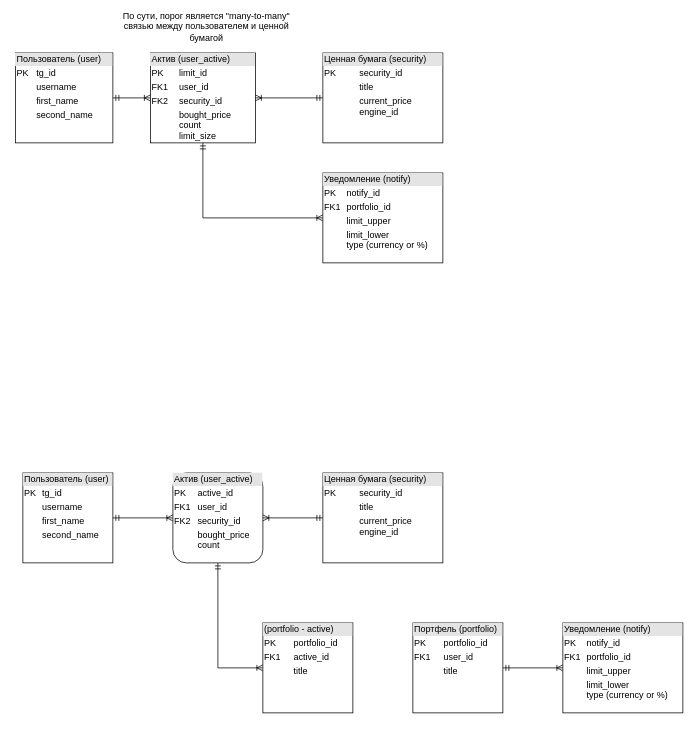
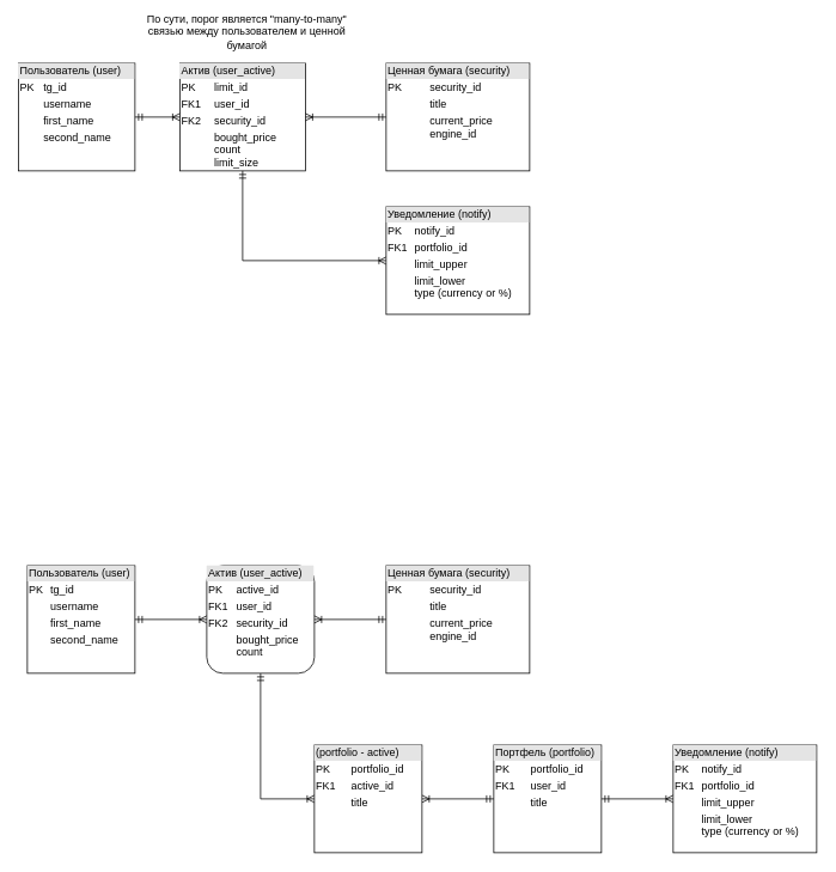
  <mxCell id="0" />
  <mxCell id="1" parent="0" />
  <mxCell id="2" value="&lt;div style=&quot;box-sizing: border-box; width: 100%; background: rgb(228, 228, 228); padding: 2px;&quot;&gt;Пользователь (user)&lt;/div&gt;&lt;table style=&quot;width:100%;font-size:1em;&quot; cellpadding=&quot;2&quot; cellspacing=&quot;0&quot;&gt;&lt;tbody&gt;&lt;tr&gt;&lt;td&gt;PK&lt;/td&gt;&lt;td&gt;tg_id&lt;/td&gt;&lt;/tr&gt;&lt;tr&gt;&lt;td&gt;&lt;br&gt;&lt;/td&gt;&lt;td&gt;username&lt;/td&gt;&lt;/tr&gt;&lt;tr&gt;&lt;td&gt;&lt;/td&gt;&lt;td&gt;first_name&lt;/td&gt;&lt;/tr&gt;&lt;tr&gt;&lt;td&gt;&lt;br&gt;&lt;/td&gt;&lt;td&gt;second_name&lt;/td&gt;&lt;/tr&gt;&lt;tr&gt;&lt;td&gt;&lt;br&gt;&lt;/td&gt;&lt;td&gt;&lt;br&gt;&lt;/td&gt;&lt;/tr&gt;&lt;tr&gt;&lt;td&gt;&lt;br&gt;&lt;/td&gt;&lt;td&gt;&lt;br&gt;&lt;/td&gt;&lt;/tr&gt;&lt;tr&gt;&lt;td&gt;&lt;/td&gt;&lt;td&gt;&lt;br&gt;&lt;/td&gt;&lt;/tr&gt;&lt;tr&gt;&lt;td&gt;&lt;br&gt;&lt;/td&gt;&lt;td&gt;&lt;br&gt;&lt;br&gt;&lt;/td&gt;&lt;/tr&gt;&lt;/tbody&gt;&lt;/table&gt;" style="verticalAlign=top;align=left;overflow=fill;html=1;whiteSpace=wrap;" parent="1" vertex="1"><mxGeometry x="20" y="70" width="130" height="120" as="geometry" /></mxCell>
  <mxCell id="3" value="&lt;div style=&quot;box-sizing: border-box; width: 100%; background: rgb(228, 228, 228); padding: 2px;&quot;&gt;Ценная бумага (security)&lt;/div&gt;&lt;table style=&quot;width:100%;font-size:1em;&quot; cellpadding=&quot;2&quot; cellspacing=&quot;0&quot;&gt;&lt;tbody&gt;&lt;tr&gt;&lt;td&gt;PK&lt;/td&gt;&lt;td&gt;security_id&lt;/td&gt;&lt;/tr&gt;&lt;tr&gt;&lt;td&gt;&lt;br&gt;&lt;/td&gt;&lt;td&gt;title&lt;/td&gt;&lt;/tr&gt;&lt;tr&gt;&lt;td&gt;&lt;span style=&quot;white-space: pre;&quot;&gt;&#09;&lt;/span&gt;&lt;/td&gt;&lt;td&gt;current_price&lt;br&gt;engine_id&lt;/td&gt;&lt;/tr&gt;&lt;tr&gt;&lt;td&gt;&lt;br&gt;&lt;/td&gt;&lt;td&gt;&lt;br&gt;&lt;/td&gt;&lt;/tr&gt;&lt;tr&gt;&lt;td&gt;&lt;br&gt;&lt;/td&gt;&lt;td&gt;&lt;br&gt;&lt;/td&gt;&lt;/tr&gt;&lt;/tbody&gt;&lt;/table&gt;" style="verticalAlign=top;align=left;overflow=fill;html=1;whiteSpace=wrap;" parent="1" vertex="1"><mxGeometry x="430" y="70" width="160" height="120" as="geometry" /></mxCell>
  <mxCell id="4" value="&lt;div style=&quot;box-sizing: border-box; width: 100%; background: rgb(228, 228, 228); padding: 2px;&quot;&gt;Актив (user_active)&lt;/div&gt;&lt;table style=&quot;width:100%;font-size:1em;&quot; cellpadding=&quot;2&quot; cellspacing=&quot;0&quot;&gt;&lt;tbody&gt;&lt;tr&gt;&lt;td&gt;PK&lt;/td&gt;&lt;td&gt;limit_id&lt;/td&gt;&lt;/tr&gt;&lt;tr&gt;&lt;td&gt;FK1&lt;/td&gt;&lt;td&gt;user_id&lt;/td&gt;&lt;/tr&gt;&lt;tr&gt;&lt;td&gt;FK2&lt;/td&gt;&lt;td&gt;security_id&lt;/td&gt;&lt;/tr&gt;&lt;tr&gt;&lt;td&gt;&lt;br&gt;&lt;/td&gt;&lt;td&gt;bought_price&lt;br&gt;count&lt;br&gt;limit_size&lt;/td&gt;&lt;/tr&gt;&lt;/tbody&gt;&lt;/table&gt;" style="verticalAlign=top;align=left;overflow=fill;html=1;whiteSpace=wrap;" parent="1" vertex="1"><mxGeometry x="200" y="70" width="140" height="120" as="geometry" /></mxCell>
  <mxCell id="5" value="" style="edgeStyle=orthogonalEdgeStyle;fontSize=12;html=1;endArrow=ERmandOne;startArrow=ERoneToMany;rounded=0;entryX=0;entryY=0.5;entryDx=0;entryDy=0;startFill=0;exitX=1;exitY=0.5;exitDx=0;exitDy=0;" parent="1" source="4" target="3" edge="1"><mxGeometry width="100" height="100" relative="1" as="geometry"><mxPoint x="367" y="210" as="sourcePoint" /><mxPoint x="530" y="290" as="targetPoint" /></mxGeometry></mxCell>
  <mxCell id="6" value="" style="edgeStyle=orthogonalEdgeStyle;fontSize=12;html=1;endArrow=ERoneToMany;rounded=0;exitX=1;exitY=0.5;exitDx=0;exitDy=0;entryX=0;entryY=0.5;entryDx=0;entryDy=0;startArrow=ERmandOne;startFill=0;" parent="1" source="2" target="4" edge="1"><mxGeometry width="100" height="100" relative="1" as="geometry"><mxPoint x="80" y="390" as="sourcePoint" /><mxPoint x="180" y="290" as="targetPoint" /></mxGeometry></mxCell>
  <mxCell id="7" value="По сути, порог является &quot;many-to-many&quot; связью между пользователем и ценной бумагой" style="text;html=1;strokeColor=none;fillColor=none;align=center;verticalAlign=middle;whiteSpace=wrap;rounded=0;" parent="1" vertex="1"><mxGeometry x="150" y="20" width="250" height="30" as="geometry" /></mxCell>
  <mxCell id="8" value="&lt;div style=&quot;box-sizing: border-box; width: 100%; background: rgb(228, 228, 228); padding: 2px;&quot;&gt;Пользователь (user)&lt;/div&gt;&lt;table style=&quot;width:100%;font-size:1em;&quot; cellpadding=&quot;2&quot; cellspacing=&quot;0&quot;&gt;&lt;tbody&gt;&lt;tr&gt;&lt;td&gt;PK&lt;/td&gt;&lt;td&gt;tg_id&lt;/td&gt;&lt;/tr&gt;&lt;tr&gt;&lt;td&gt;&lt;br&gt;&lt;/td&gt;&lt;td&gt;username&lt;/td&gt;&lt;/tr&gt;&lt;tr&gt;&lt;td&gt;&lt;/td&gt;&lt;td&gt;first_name&lt;/td&gt;&lt;/tr&gt;&lt;tr&gt;&lt;td&gt;&lt;br&gt;&lt;/td&gt;&lt;td&gt;second_name&lt;/td&gt;&lt;/tr&gt;&lt;tr&gt;&lt;td&gt;&lt;br&gt;&lt;/td&gt;&lt;td&gt;&lt;br&gt;&lt;/td&gt;&lt;/tr&gt;&lt;tr&gt;&lt;td&gt;&lt;br&gt;&lt;/td&gt;&lt;td&gt;&lt;br&gt;&lt;/td&gt;&lt;/tr&gt;&lt;tr&gt;&lt;td&gt;&lt;/td&gt;&lt;td&gt;&lt;br&gt;&lt;/td&gt;&lt;/tr&gt;&lt;tr&gt;&lt;td&gt;&lt;br&gt;&lt;/td&gt;&lt;td&gt;&lt;br&gt;&lt;br&gt;&lt;/td&gt;&lt;/tr&gt;&lt;/tbody&gt;&lt;/table&gt;" style="verticalAlign=top;align=left;overflow=fill;html=1;whiteSpace=wrap;" parent="1" vertex="1"><mxGeometry x="30" y="630" width="120" height="120" as="geometry" /></mxCell>
  <mxCell id="9" value="&lt;div style=&quot;box-sizing: border-box; width: 100%; background: rgb(228, 228, 228); padding: 2px;&quot;&gt;Ценная бумага (security)&lt;/div&gt;&lt;table style=&quot;width:100%;font-size:1em;&quot; cellpadding=&quot;2&quot; cellspacing=&quot;0&quot;&gt;&lt;tbody&gt;&lt;tr&gt;&lt;td&gt;PK&lt;/td&gt;&lt;td&gt;security_id&lt;/td&gt;&lt;/tr&gt;&lt;tr&gt;&lt;td&gt;&lt;br&gt;&lt;/td&gt;&lt;td&gt;title&lt;/td&gt;&lt;/tr&gt;&lt;tr&gt;&lt;td&gt;&lt;span style=&quot;white-space: pre;&quot;&gt;&#09;&lt;/span&gt;&lt;/td&gt;&lt;td&gt;current_price&lt;br&gt;engine_id&lt;/td&gt;&lt;/tr&gt;&lt;tr&gt;&lt;td&gt;&lt;br&gt;&lt;/td&gt;&lt;td&gt;&lt;br&gt;&lt;/td&gt;&lt;/tr&gt;&lt;tr&gt;&lt;td&gt;&lt;br&gt;&lt;/td&gt;&lt;td&gt;&lt;br&gt;&lt;/td&gt;&lt;/tr&gt;&lt;/tbody&gt;&lt;/table&gt;" style="verticalAlign=top;align=left;overflow=fill;html=1;whiteSpace=wrap;" parent="1" vertex="1"><mxGeometry x="430" y="630" width="160" height="120" as="geometry" /></mxCell>
  <mxCell id="10" style="edgeStyle=orthogonalEdgeStyle;rounded=0;orthogonalLoop=1;jettySize=auto;html=1;exitX=0.5;exitY=1;exitDx=0;exitDy=0;entryX=0;entryY=0.5;entryDx=0;entryDy=0;startArrow=ERmandOne;startFill=0;endArrow=ERoneToMany;endFill=0;" parent="1" source="11" target="18" edge="1"><mxGeometry relative="1" as="geometry" /></mxCell>
  <mxCell id="11" value="&lt;div style=&quot;box-sizing: border-box; width: 100%; background: rgb(228, 228, 228); padding: 2px;&quot;&gt;Актив (user_active)&lt;/div&gt;&lt;table style=&quot;width:100%;font-size:1em;&quot; cellpadding=&quot;2&quot; cellspacing=&quot;0&quot;&gt;&lt;tbody&gt;&lt;tr&gt;&lt;td&gt;PK&lt;/td&gt;&lt;td&gt;active_id&lt;/td&gt;&lt;/tr&gt;&lt;tr&gt;&lt;td&gt;FK1&lt;/td&gt;&lt;td&gt;user_id&lt;/td&gt;&lt;/tr&gt;&lt;tr&gt;&lt;td&gt;FK2&lt;/td&gt;&lt;td&gt;security_id&lt;/td&gt;&lt;/tr&gt;&lt;tr&gt;&lt;td&gt;&lt;br&gt;&lt;/td&gt;&lt;td&gt;bought_price&lt;br&gt;count&lt;/td&gt;&lt;/tr&gt;&lt;/tbody&gt;&lt;/table&gt;" style="verticalAlign=top;align=left;overflow=fill;html=1;whiteSpace=wrap;rounded=1;" parent="1" vertex="1"><mxGeometry x="230" y="630" width="120" height="120" as="geometry" /></mxCell>
  <mxCell id="12" value="" style="edgeStyle=orthogonalEdgeStyle;fontSize=12;html=1;endArrow=ERmandOne;startArrow=ERoneToMany;rounded=0;entryX=0;entryY=0.5;entryDx=0;entryDy=0;startFill=0;exitX=1;exitY=0.5;exitDx=0;exitDy=0;" parent="1" source="11" target="9" edge="1"><mxGeometry width="100" height="100" relative="1" as="geometry"><mxPoint x="370" y="696" as="sourcePoint" /><mxPoint x="524" y="680" as="targetPoint" /></mxGeometry></mxCell>
  <mxCell id="13" value="" style="edgeStyle=orthogonalEdgeStyle;fontSize=12;html=1;endArrow=ERoneToMany;rounded=0;exitX=1;exitY=0.5;exitDx=0;exitDy=0;entryX=0;entryY=0.5;entryDx=0;entryDy=0;startArrow=ERmandOne;startFill=0;" parent="1" source="8" target="11" edge="1"><mxGeometry width="100" height="100" relative="1" as="geometry"><mxPoint x="74" y="780" as="sourcePoint" /><mxPoint x="174" y="680" as="targetPoint" /></mxGeometry></mxCell>
  <mxCell id="14" style="edgeStyle=orthogonalEdgeStyle;rounded=0;orthogonalLoop=1;jettySize=auto;html=1;entryX=1;entryY=0.5;entryDx=0;entryDy=0;endArrow=ERmandOne;endFill=0;startArrow=ERoneToMany;startFill=0;" parent="1" source="15" target="16" edge="1"><mxGeometry relative="1" as="geometry" /></mxCell>
  <mxCell id="15" value="&lt;div style=&quot;box-sizing: border-box; width: 100%; background: rgb(228, 228, 228); padding: 2px;&quot;&gt;Уведомление (notify)&lt;/div&gt;&lt;table style=&quot;width:100%;font-size:1em;&quot; cellpadding=&quot;2&quot; cellspacing=&quot;0&quot;&gt;&lt;tbody&gt;&lt;tr&gt;&lt;td&gt;PK&lt;/td&gt;&lt;td&gt;notify_id&lt;/td&gt;&lt;/tr&gt;&lt;tr&gt;&lt;td&gt;FK1&lt;/td&gt;&lt;td&gt;portfolio_id&lt;/td&gt;&lt;/tr&gt;&lt;tr&gt;&lt;td&gt;&lt;br&gt;&lt;/td&gt;&lt;td&gt;limit_upper&lt;/td&gt;&lt;/tr&gt;&lt;tr&gt;&lt;td&gt;&lt;br&gt;&lt;/td&gt;&lt;td&gt;limit_lower&lt;br&gt;type (currency or %)&lt;br&gt;&lt;/td&gt;&lt;/tr&gt;&lt;/tbody&gt;&lt;/table&gt;" style="verticalAlign=top;align=left;overflow=fill;html=1;whiteSpace=wrap;" parent="1" vertex="1"><mxGeometry x="750" y="830" width="160" height="120" as="geometry" /></mxCell>
  <mxCell id="16" value="&lt;div style=&quot;box-sizing: border-box; width: 100%; background: rgb(228, 228, 228); padding: 2px;&quot;&gt;Портфель (portfolio)&lt;/div&gt;&lt;table style=&quot;width:100%;font-size:1em;&quot; cellpadding=&quot;2&quot; cellspacing=&quot;0&quot;&gt;&lt;tbody&gt;&lt;tr&gt;&lt;td&gt;PK&lt;/td&gt;&lt;td&gt;portfolio_id&lt;/td&gt;&lt;/tr&gt;&lt;tr&gt;&lt;td&gt;FK1&lt;/td&gt;&lt;td&gt;user_id&lt;/td&gt;&lt;/tr&gt;&lt;tr&gt;&lt;td&gt;&lt;span style=&quot;white-space: pre;&quot;&gt;&#09;&lt;/span&gt;&lt;/td&gt;&lt;td&gt;title&lt;br&gt;&lt;/td&gt;&lt;/tr&gt;&lt;tr&gt;&lt;td&gt;&lt;br&gt;&lt;/td&gt;&lt;td&gt;&lt;br&gt;&lt;/td&gt;&lt;/tr&gt;&lt;tr&gt;&lt;td&gt;&lt;br&gt;&lt;/td&gt;&lt;td&gt;&lt;br&gt;&lt;/td&gt;&lt;/tr&gt;&lt;/tbody&gt;&lt;/table&gt;" style="verticalAlign=top;align=left;overflow=fill;html=1;whiteSpace=wrap;" parent="1" vertex="1"><mxGeometry x="550" y="830" width="120" height="120" as="geometry" /></mxCell>
+ <mxCell id="17" value="" style="edgeStyle=orthogonalEdgeStyle;rounded=0;orthogonalLoop=1;jettySize=auto;html=1;startArrow=ERoneToMany;startFill=0;endArrow=ERmandOne;endFill=0;" parent="1" source="18" target="16" edge="1"><mxGeometry relative="1" as="geometry" /></mxCell>
  <mxCell id="18" value="&lt;div style=&quot;box-sizing: border-box; width: 100%; background: rgb(228, 228, 228); padding: 2px;&quot;&gt;(portfolio - active)&lt;/div&gt;&lt;table style=&quot;width:100%;font-size:1em;&quot; cellpadding=&quot;2&quot; cellspacing=&quot;0&quot;&gt;&lt;tbody&gt;&lt;tr&gt;&lt;td&gt;PK&lt;/td&gt;&lt;td&gt;portfolio_id&lt;/td&gt;&lt;/tr&gt;&lt;tr&gt;&lt;td&gt;FK1&lt;/td&gt;&lt;td&gt;active_id&lt;/td&gt;&lt;/tr&gt;&lt;tr&gt;&lt;td&gt;&lt;span style=&quot;white-space: pre;&quot;&gt;&#09;&lt;/span&gt;&lt;/td&gt;&lt;td&gt;title&lt;br&gt;&lt;/td&gt;&lt;/tr&gt;&lt;tr&gt;&lt;td&gt;&lt;br&gt;&lt;/td&gt;&lt;td&gt;&lt;br&gt;&lt;/td&gt;&lt;/tr&gt;&lt;tr&gt;&lt;td&gt;&lt;br&gt;&lt;/td&gt;&lt;td&gt;&lt;br&gt;&lt;/td&gt;&lt;/tr&gt;&lt;/tbody&gt;&lt;/table&gt;" style="verticalAlign=top;align=left;overflow=fill;html=1;whiteSpace=wrap;" parent="1" vertex="1"><mxGeometry x="350" y="830" width="120" height="120" as="geometry" /></mxCell>
  <mxCell id="19" style="edgeStyle=orthogonalEdgeStyle;rounded=0;orthogonalLoop=1;jettySize=auto;html=1;exitX=0;exitY=0.5;exitDx=0;exitDy=0;entryX=0.5;entryY=1;entryDx=0;entryDy=0;startArrow=ERoneToMany;startFill=0;endArrow=ERmandOne;endFill=0;" parent="1" source="20" target="4" edge="1"><mxGeometry relative="1" as="geometry" /></mxCell>
  <mxCell id="20" value="&lt;div style=&quot;box-sizing: border-box; width: 100%; background: rgb(228, 228, 228); padding: 2px;&quot;&gt;Уведомление (notify)&lt;/div&gt;&lt;table style=&quot;width:100%;font-size:1em;&quot; cellpadding=&quot;2&quot; cellspacing=&quot;0&quot;&gt;&lt;tbody&gt;&lt;tr&gt;&lt;td&gt;PK&lt;/td&gt;&lt;td&gt;notify_id&lt;/td&gt;&lt;/tr&gt;&lt;tr&gt;&lt;td&gt;FK1&lt;/td&gt;&lt;td&gt;portfolio_id&lt;/td&gt;&lt;/tr&gt;&lt;tr&gt;&lt;td&gt;&lt;br&gt;&lt;/td&gt;&lt;td&gt;limit_upper&lt;/td&gt;&lt;/tr&gt;&lt;tr&gt;&lt;td&gt;&lt;br&gt;&lt;/td&gt;&lt;td&gt;limit_lower&lt;br&gt;type (currency or %)&lt;br&gt;&lt;/td&gt;&lt;/tr&gt;&lt;/tbody&gt;&lt;/table&gt;" style="verticalAlign=top;align=left;overflow=fill;html=1;whiteSpace=wrap;" parent="1" vertex="1"><mxGeometry x="430" y="230" width="160" height="120" as="geometry" /></mxCell>
